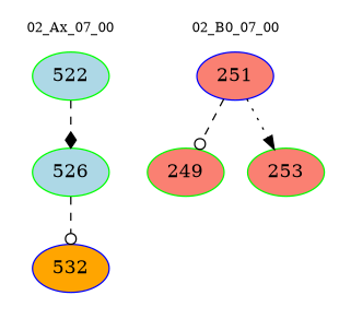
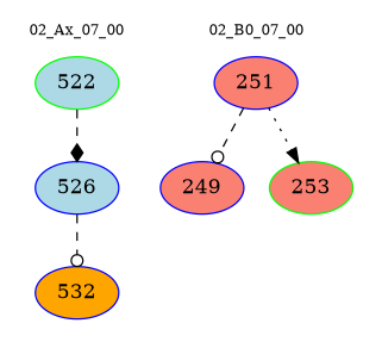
  digraph {
    node [color=blue fillcolor=salmon style=filled]
    edge [arrowhead=odot color=black style=dashed]
-   n1 [color=green fillcolor=lightblue label=526]
+   n1 [fillcolor=lightblue label=526]
    n2 [color=green fillcolor=lightblue label=522]
    n3 [fillcolor=orange label=532]
    n4 [label=251]
-   n5 [color=green label=249]
+   n5 [label=249]
    n6 [color=green label=253]
    subgraph cluster_1 {
      color=white
      fontsize=10
      label="02_Ax_07_00"
      n1
      n2
      n3
    }
    subgraph cluster_2 {
      color=white
      fontsize=10
      label="02_B0_07_00"
      n4
      n5
      n6
    }
    n1 -> n3
    n2 -> n1 [arrowhead=diamond]
    n4 -> n5
    n4 -> n6 [arrowhead=normal style=dotted]
  }
